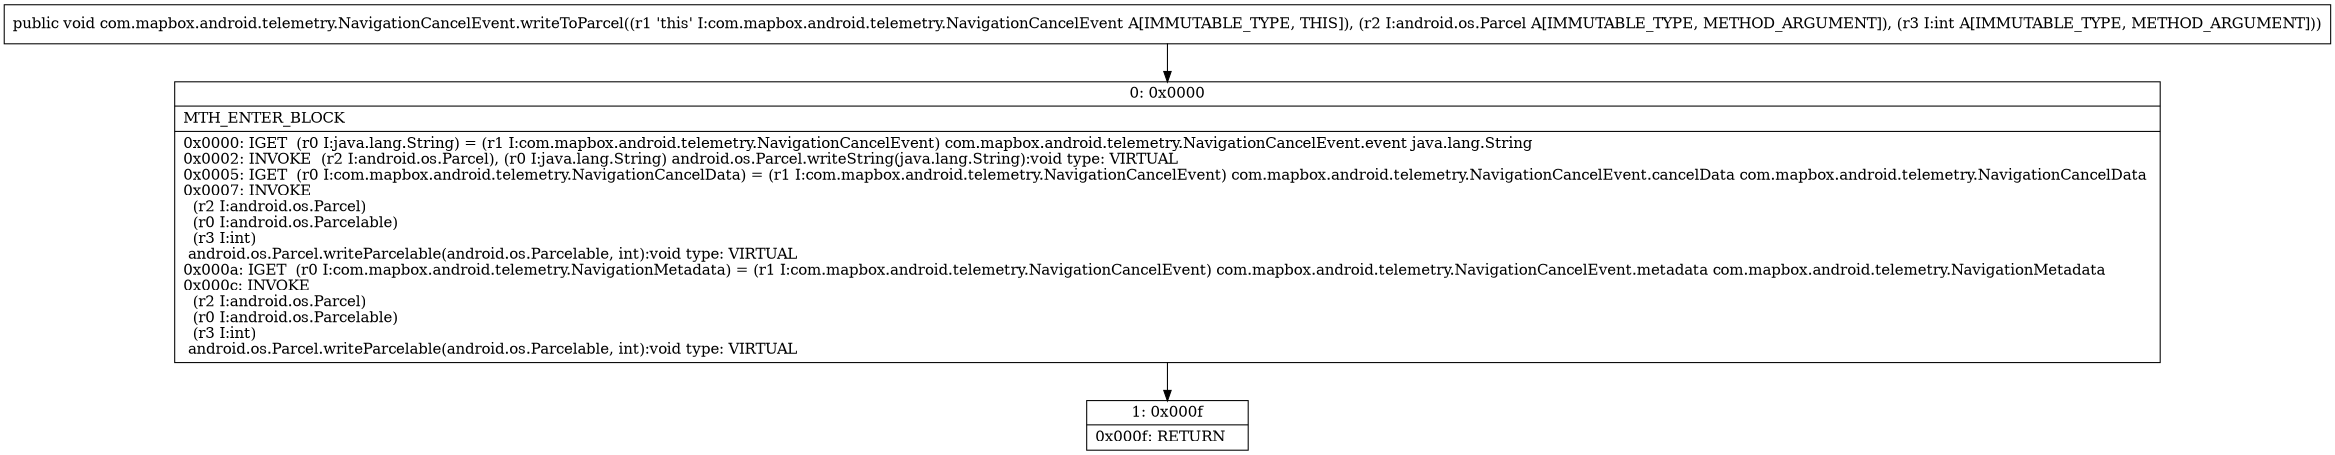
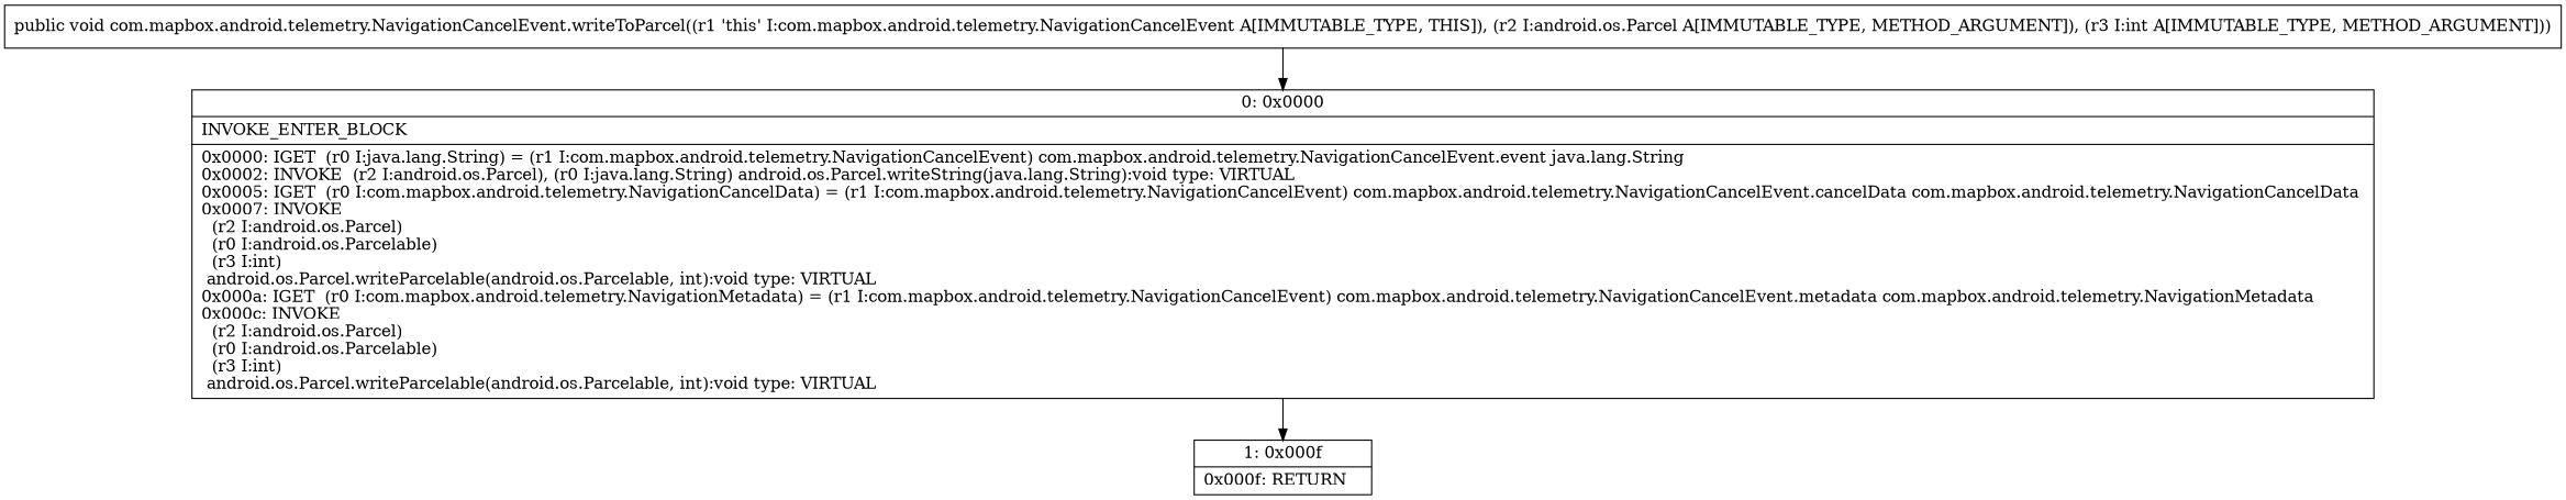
  digraph {
    node [shape=record]
-   n1 [label="{0\:\ 0x0000|MTH_ENTER_BLOCK\l|0x0000: IGET  (r0 I:java.lang.String) = (r1 I:com.mapbox.android.telemetry.NavigationCancelEvent) com.mapbox.android.telemetry.NavigationCancelEvent.event java.lang.String \l0x0002: INVOKE  (r2 I:android.os.Parcel), (r0 I:java.lang.String) android.os.Parcel.writeString(java.lang.String):void type: VIRTUAL \l0x0005: IGET  (r0 I:com.mapbox.android.telemetry.NavigationCancelData) = (r1 I:com.mapbox.android.telemetry.NavigationCancelEvent) com.mapbox.android.telemetry.NavigationCancelEvent.cancelData com.mapbox.android.telemetry.NavigationCancelData \l0x0007: INVOKE  \l  (r2 I:android.os.Parcel)\l  (r0 I:android.os.Parcelable)\l  (r3 I:int)\l android.os.Parcel.writeParcelable(android.os.Parcelable, int):void type: VIRTUAL \l0x000a: IGET  (r0 I:com.mapbox.android.telemetry.NavigationMetadata) = (r1 I:com.mapbox.android.telemetry.NavigationCancelEvent) com.mapbox.android.telemetry.NavigationCancelEvent.metadata com.mapbox.android.telemetry.NavigationMetadata \l0x000c: INVOKE  \l  (r2 I:android.os.Parcel)\l  (r0 I:android.os.Parcelable)\l  (r3 I:int)\l android.os.Parcel.writeParcelable(android.os.Parcelable, int):void type: VIRTUAL \l}"]
+   n1 [label="{0\:\ 0x0000|INVOKE_ENTER_BLOCK\l|0x0000: IGET  (r0 I:java.lang.String) = (r1 I:com.mapbox.android.telemetry.NavigationCancelEvent) com.mapbox.android.telemetry.NavigationCancelEvent.event java.lang.String \l0x0002: INVOKE  (r2 I:android.os.Parcel), (r0 I:java.lang.String) android.os.Parcel.writeString(java.lang.String):void type: VIRTUAL \l0x0005: IGET  (r0 I:com.mapbox.android.telemetry.NavigationCancelData) = (r1 I:com.mapbox.android.telemetry.NavigationCancelEvent) com.mapbox.android.telemetry.NavigationCancelEvent.cancelData com.mapbox.android.telemetry.NavigationCancelData \l0x0007: INVOKE  \l  (r2 I:android.os.Parcel)\l  (r0 I:android.os.Parcelable)\l  (r3 I:int)\l android.os.Parcel.writeParcelable(android.os.Parcelable, int):void type: VIRTUAL \l0x000a: IGET  (r0 I:com.mapbox.android.telemetry.NavigationMetadata) = (r1 I:com.mapbox.android.telemetry.NavigationCancelEvent) com.mapbox.android.telemetry.NavigationCancelEvent.metadata com.mapbox.android.telemetry.NavigationMetadata \l0x000c: INVOKE  \l  (r2 I:android.os.Parcel)\l  (r0 I:android.os.Parcelable)\l  (r3 I:int)\l android.os.Parcel.writeParcelable(android.os.Parcelable, int):void type: VIRTUAL \l}"]
    n2 [label="{1\:\ 0x000f|0x000f: RETURN   \l}"]
    n3 [label="{public void com.mapbox.android.telemetry.NavigationCancelEvent.writeToParcel((r1 'this' I:com.mapbox.android.telemetry.NavigationCancelEvent A[IMMUTABLE_TYPE, THIS]), (r2 I:android.os.Parcel A[IMMUTABLE_TYPE, METHOD_ARGUMENT]), (r3 I:int A[IMMUTABLE_TYPE, METHOD_ARGUMENT])) }"]
    n1 -> n2
    n3 -> n1
  }
